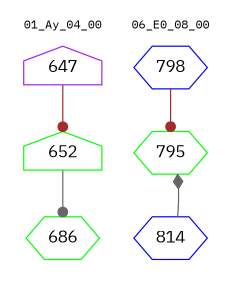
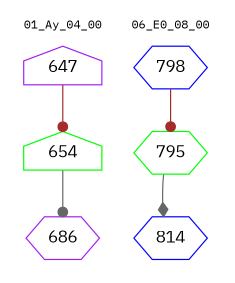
  digraph {
    fontname="IBM Plex Mono"
    node [color=purple fontname="IBM Plex Mono" shape=hexagon]
    edge [arrowhead=dot color=brown fontname="IBM Plex Mono"]
    n1 [label=647 shape=house]
-   n2 [color=green label=652 shape=house]
-   n3 [color=green label=686]
+   n2 [color=green label=654 shape=house]
+   n3 [label=686]
    n4 [color=blue label=798]
    n5 [color=green label=795]
    n6 [color=blue label=814]
    subgraph cluster_1 {
      color=white
      fontsize=10
      label="01_Ay_04_00"
      n1
      n2
      n3
    }
    subgraph cluster_2 {
      color=white
      fontsize=10
      label="06_E0_08_00"
      n4
      n5
      n6
    }
    n1 -> n2
    n2 -> n3 [color=gray40]
    n4 -> n5
-   n6 -> n5 [arrowhead=diamond color=gray40]
+   n5 -> n6 [arrowhead=diamond color=gray40]
  }
